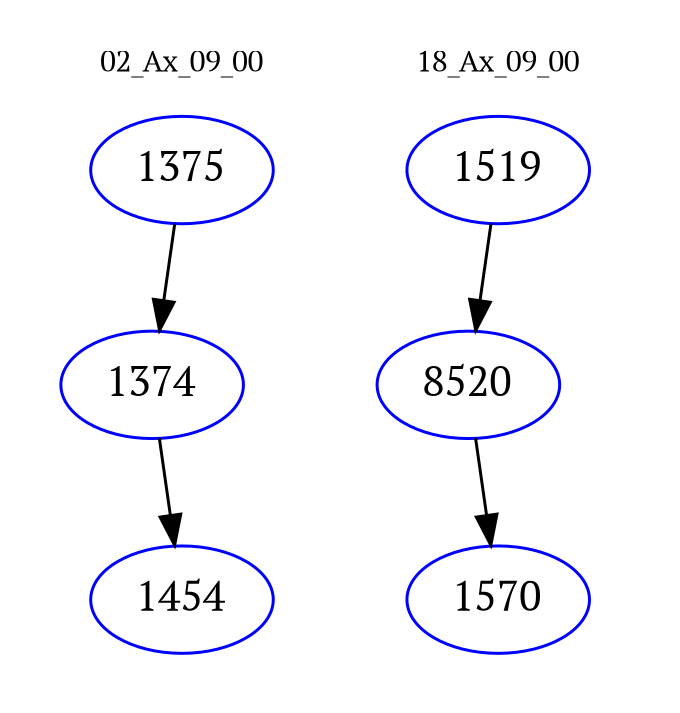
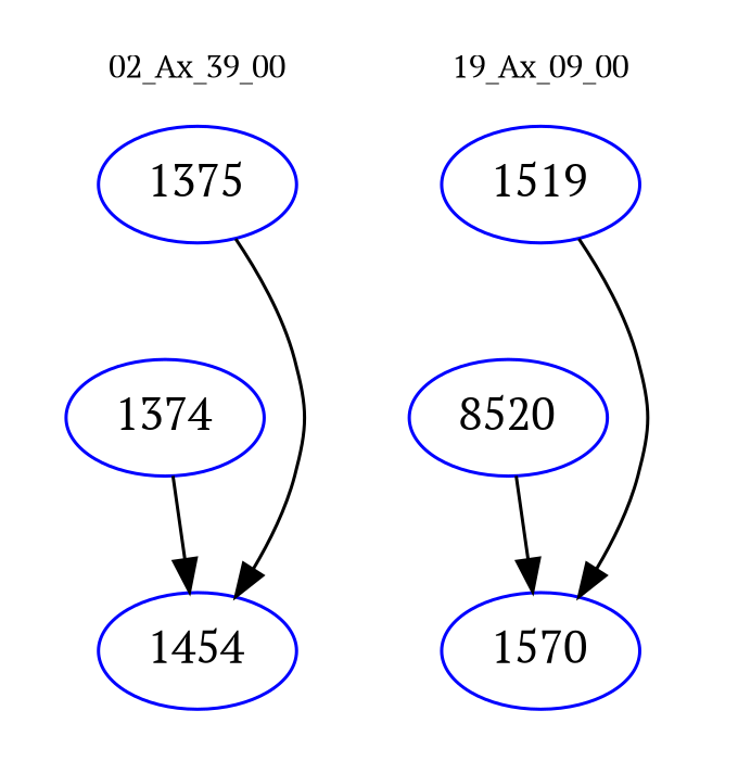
  digraph {
    fontname="PT Serif"
    node [color=blue fontname="PT Serif"]
    edge [color=black fontname="PT Serif"]
    n1 [label=1375]
    n2 [label=1374]
    n3 [label=1454]
    n4 [label=1519]
    n5 [label=8520]
    n6 [label=1570]
    subgraph cluster_1 {
      color=white
      fontsize=10
-     label="02_Ax_09_00"
+     label="02_Ax_39_00"
      n1
      n2
      n3
    }
    subgraph cluster_2 {
      color=white
      fontsize=10
-     label="18_Ax_09_00"
+     label="19_Ax_09_00"
      n4
      n5
      n6
    }
-   n1 -> n2
+   n1 -> n3
    n2 -> n3
-   n4 -> n5
+   n4 -> n6
    n5 -> n6
  }
